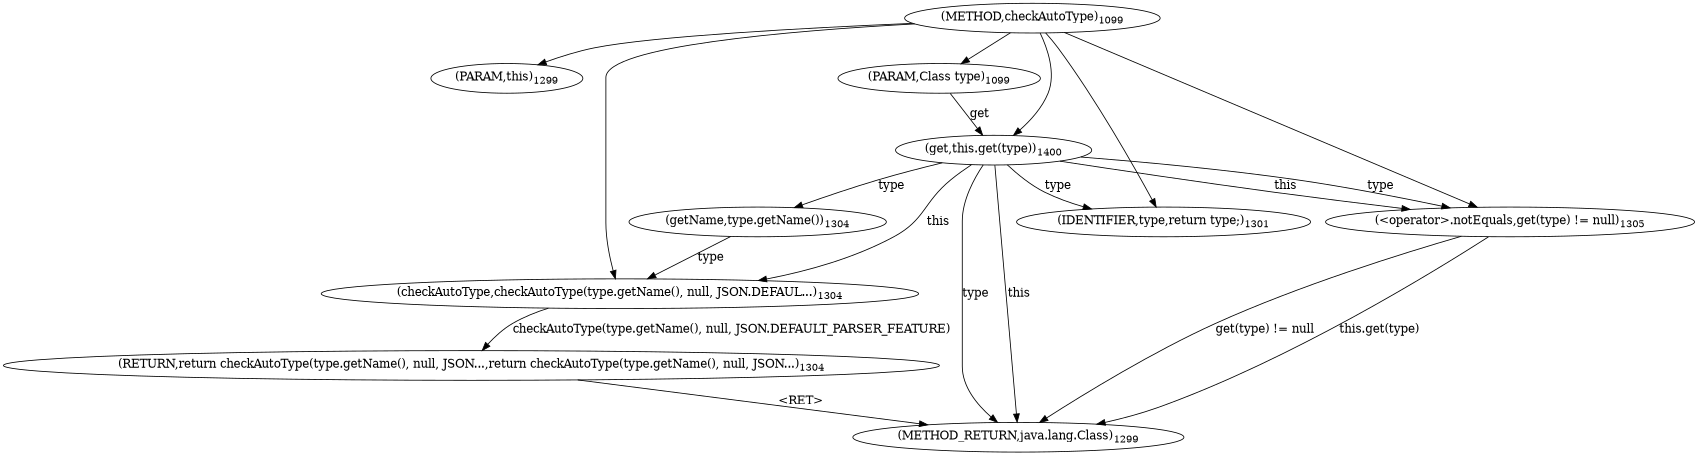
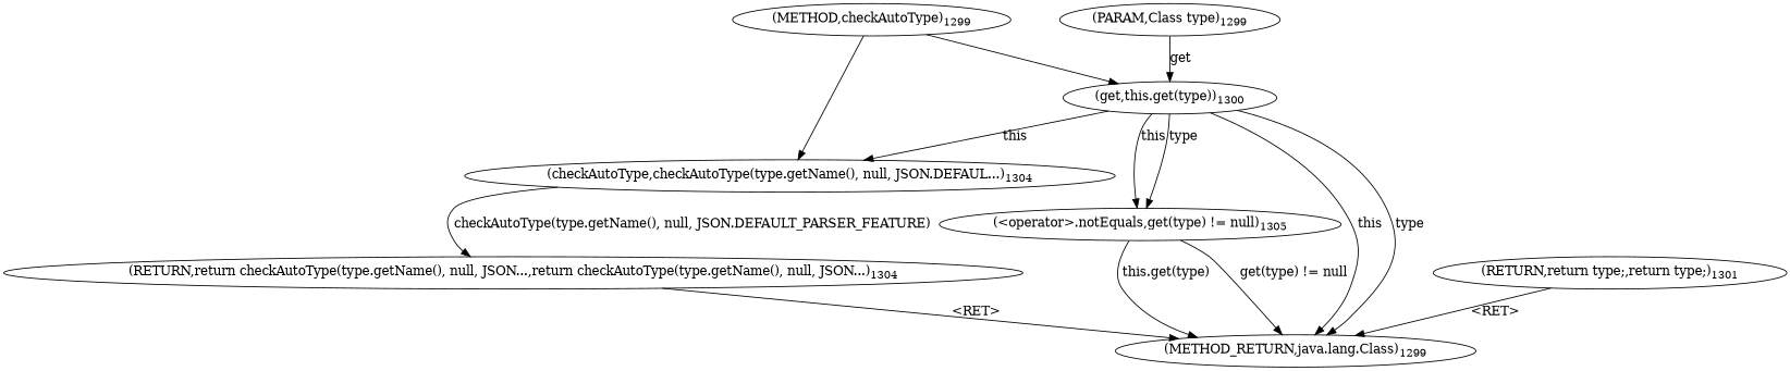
  digraph {
-   n1 [label=<(METHOD,checkAutoType)<SUB>1099</SUB>>]
-   n2 [label=<(PARAM,this)<SUB>1299</SUB>>]
-   n3 [label=<(PARAM,Class type)<SUB>1099</SUB>>]
+   n1 [label=<(METHOD,checkAutoType)<SUB>1299</SUB>>]
+   n3 [label=<(PARAM,Class type)<SUB>1299</SUB>>]
    n4 [label=<(&lt;operator&gt;.notEquals,get(type) != null)<SUB>1305</SUB>>]
    n5 [label=<(checkAutoType,checkAutoType(type.getName(), null, JSON.DEFAUL...)<SUB>1304</SUB>>]
-   n6 [label=<(get,this.get(type))<SUB>1400</SUB>>]
-   n7 [label=<(IDENTIFIER,type,return type;)<SUB>1301</SUB>>]
+   n6 [label=<(get,this.get(type))<SUB>1300</SUB>>]
    n8 [label=<(METHOD_RETURN,java.lang.Class)<SUB>1299</SUB>>]
    n9 [label=<(RETURN,return checkAutoType(type.getName(), null, JSON...,return checkAutoType(type.getName(), null, JSON...)<SUB>1304</SUB>>]
-   n10 [label=<(getName,type.getName())<SUB>1304</SUB>>]
-   n1 -> n2
-   n1 -> n3
-   n1 -> n4
+   n11 [label=<(RETURN,return type;,return type;)<SUB>1301</SUB>>]
    n1 -> n5
    n1 -> n6
-   n1 -> n7
    n3 -> n6 [label=get]
    n4 -> n8 [label="this.get(type)"]
    n4 -> n8 [label="get(type) != null"]
    n5 -> n9 [label="checkAutoType(type.getName(), null, JSON.DEFAULT_PARSER_FEATURE)"]
    n6 -> n4 [label=this]
    n6 -> n4 [label=type]
    n6 -> n5 [label=this]
-   n6 -> n7 [label=type]
    n6 -> n8 [label=this]
    n6 -> n8 [label=type]
-   n6 -> n10 [label=type]
    n9 -> n8 [label="&lt;RET&gt;"]
-   n10 -> n5 [label=type]
+   n11 -> n8 [label="&lt;RET&gt;"]
  }
